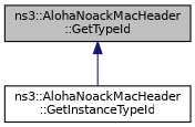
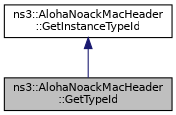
  digraph {
    rankdir=TB
    node [color=black fontname=Helvetica fontsize=10 shape=record style=filled]
    n1 [fillcolor=grey75 fontcolor=black height=0.2 label="ns3::AlohaNoackMacHeader\l::GetTypeId" width=0.4]
    n2 [fillcolor=white height=0.2 label="ns3::AlohaNoackMacHeader\l::GetInstanceTypeId" width=0.4]
-   n1 -> n2 [color=midnightblue dir=back fontname=Helvetica fontsize=10 labelfontname=Helvetica labelfontsize=10 style=solid]
+   n2 -> n1 [color=midnightblue dir=back fontname=Helvetica fontsize=10 labelfontname=Helvetica labelfontsize=10 style=solid]
  }
